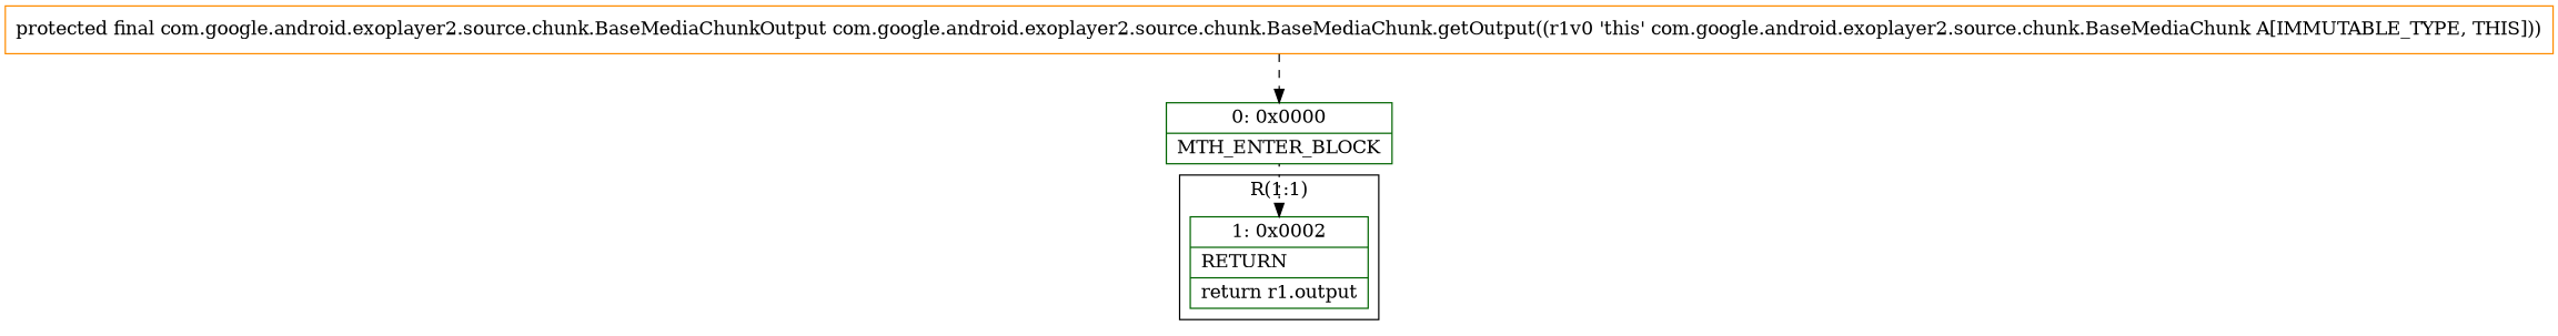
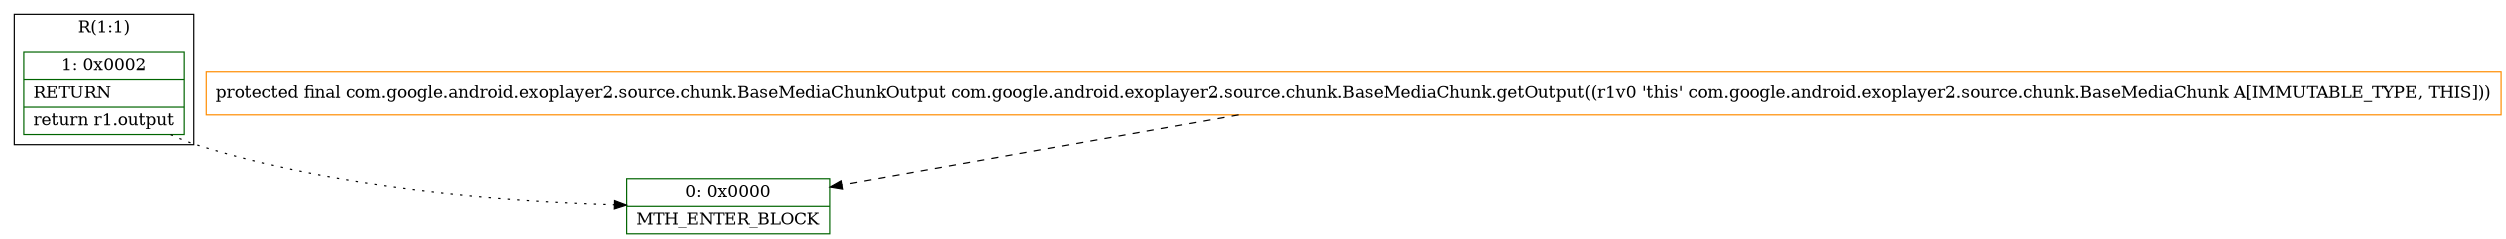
  digraph {
    node [color=darkgreen shape=record]
    n1 [label="{1\:\ 0x0002|RETURN\l|return r1.output\l}"]
    n2 [label="{0\:\ 0x0000|MTH_ENTER_BLOCK\l}"]
    n3 [label="{protected final com.google.android.exoplayer2.source.chunk.BaseMediaChunkOutput com.google.android.exoplayer2.source.chunk.BaseMediaChunk.getOutput((r1v0 'this' com.google.android.exoplayer2.source.chunk.BaseMediaChunk A[IMMUTABLE_TYPE, THIS])) }" color=darkorange]
    subgraph cluster_1 {
      label="R(1:1)"
      n1
    }
-   n2 -> n1 [style=dotted]
+   n1 -> n2 [style=dotted]
    n3 -> n2 [style=dashed]
  }
